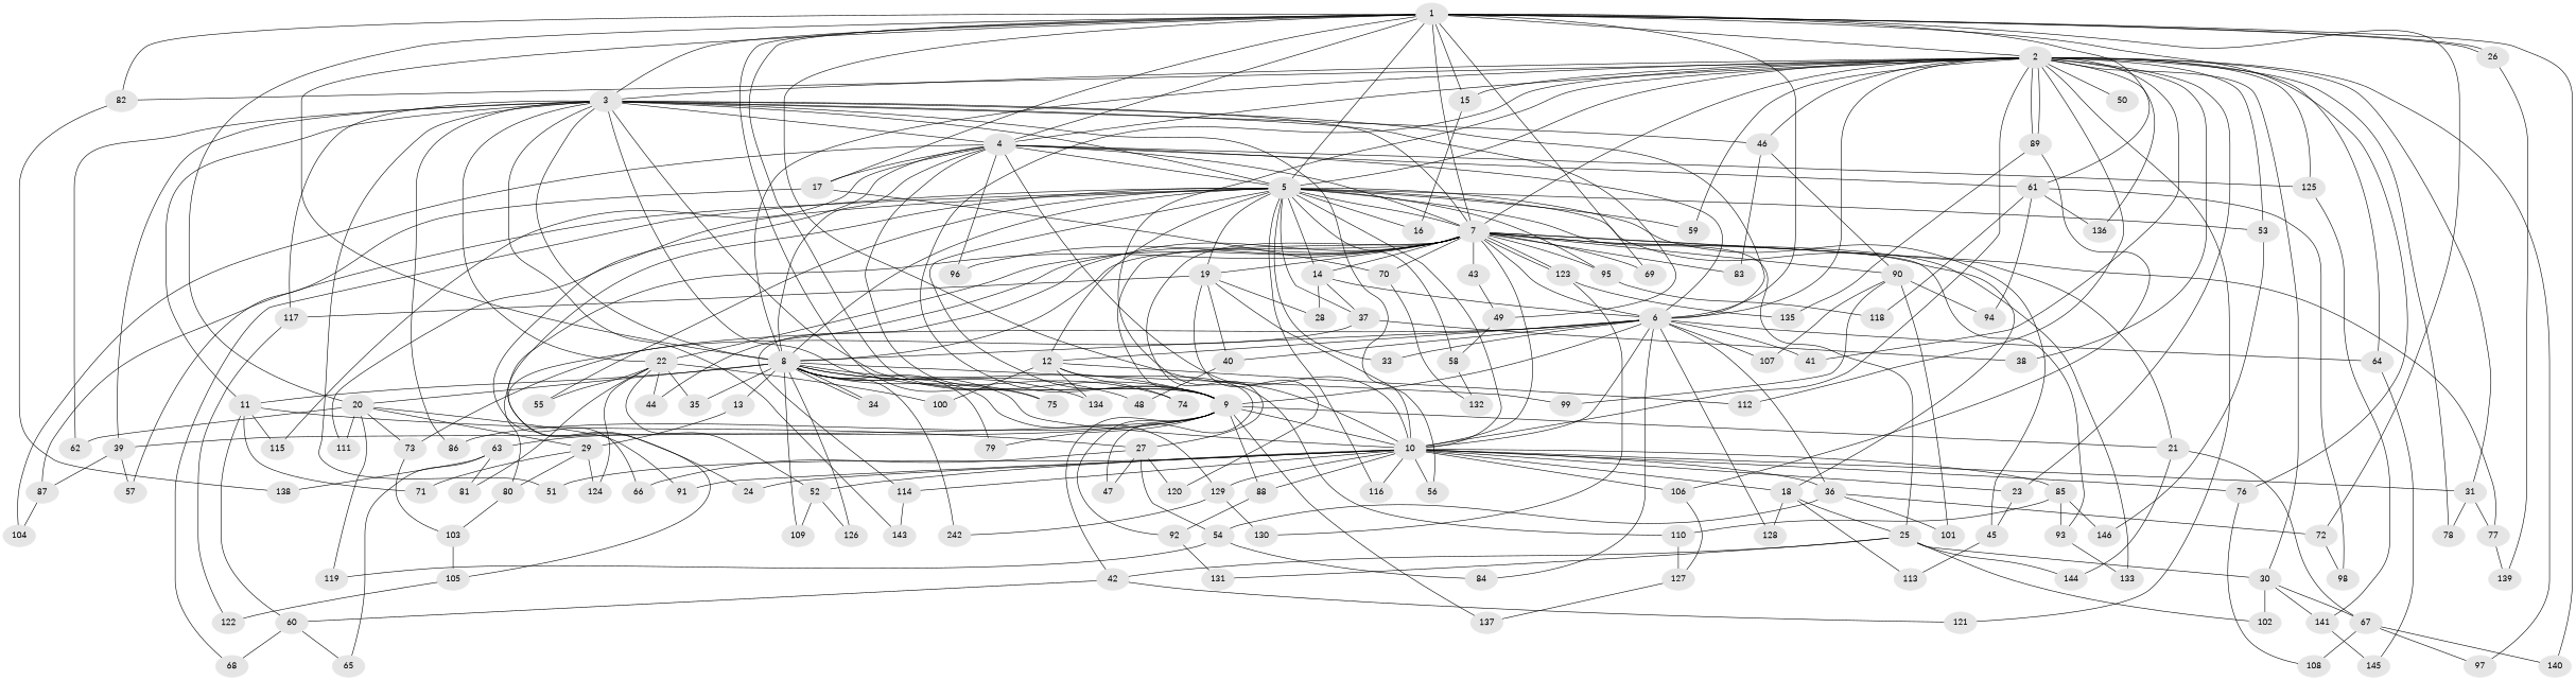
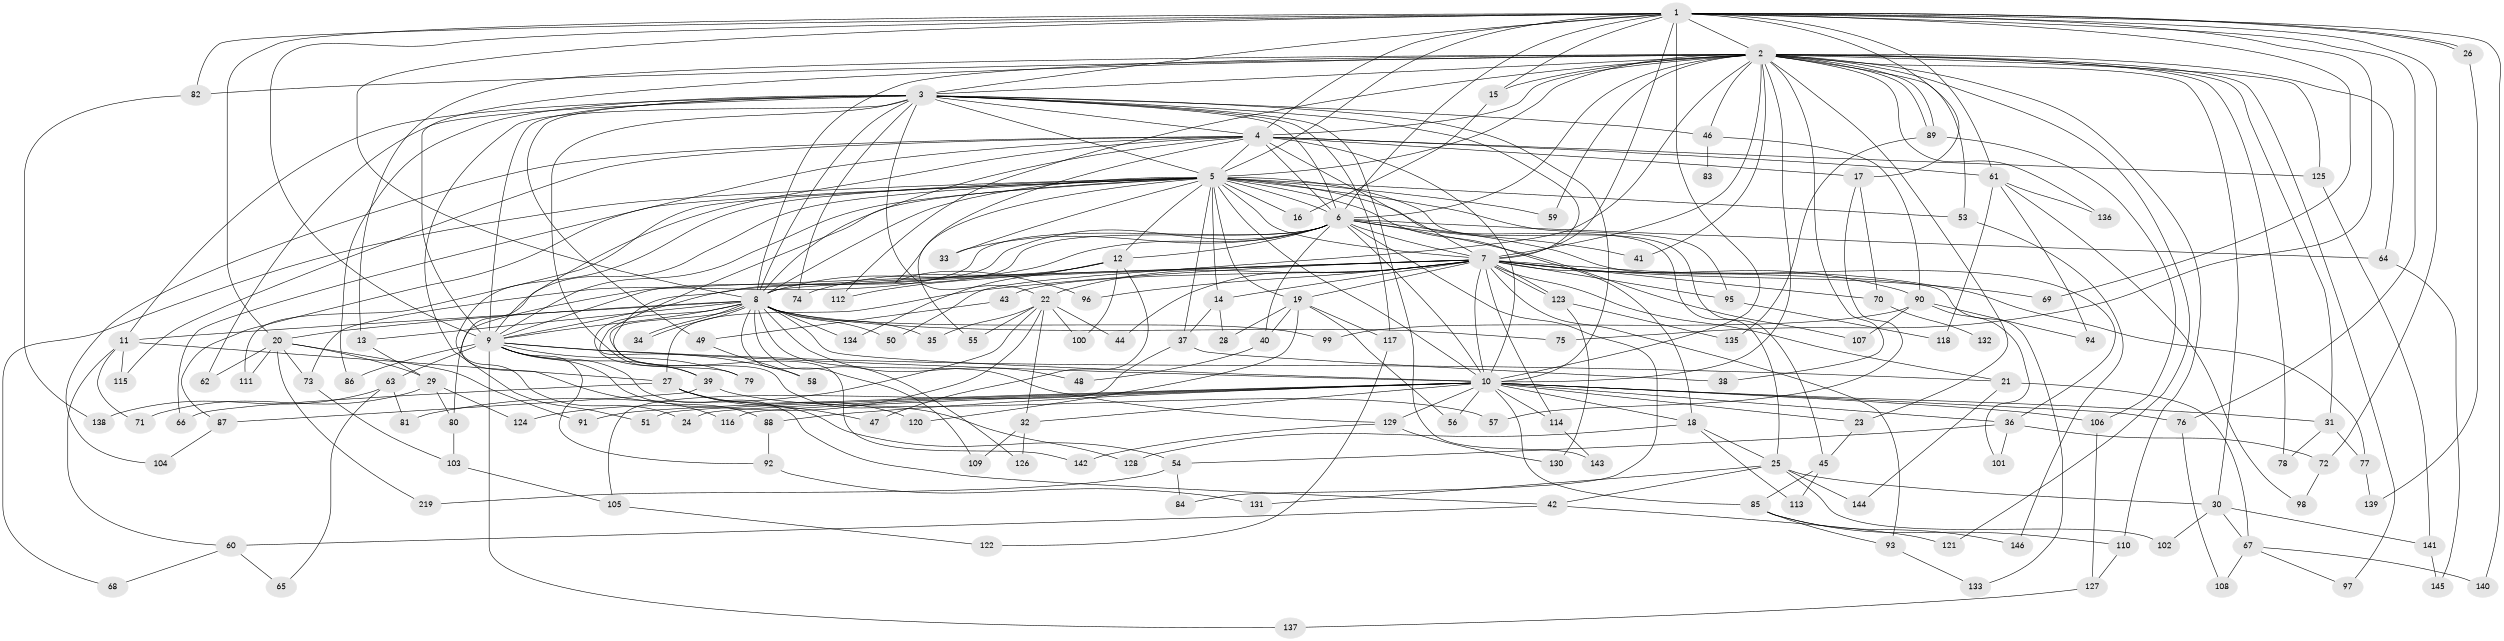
  graph {
    fontname=Lato
    node [color=gray90 fontname=Lato style=filled]
    edge [fontname=Lato]
    1
    2
    3
    4
    5
    6
    7
    8
    9
    10
    15
    17
    20
    26
    61
    69
    72
    75
    76
    82
    140
    13
    23
    30
    31
    38
    41
    46
    50
    53
    59
    64
    78
    89
    97
    110
    112
    121
    125
    136
    11
    22
    39
    49
    51
    62
    74
    86
    117
    143
    66
    96
    104
    115
    12
    14
    16
    18
    19
    24
    25
    33
    37
    45
    55
    58
    68
    87
    95
    111
    116
    36
    40
    73
    84
    107
    128
    21
    27
    43
    44
    70
    77
    80
    83
    90
    93
    114
    123
    133
    34
    35
    48
    79
    99
    109
    126
    129
    134
-   142 [label=242]
+   142
    42
    63
    88
    92
    137
-   52
+   52 [label=32]
    56
    85
    91
    106
    57
    29
-   119
+   119 [label=219]
    139
    94
    98
    118
    108
    138
    67
    102
    141
    146
    145
    135
    127
    60
    71
    100
    81
    124
    122
    47
    28
    113
    120
    144
    131
    105
    132
    54
    101
    103
    130
    65
    1 -- 2
    1 -- 3
    1 -- 4
    1 -- 5
    1 -- 6
    1 -- 7
    1 -- 8
    1 -- 9
    1 -- 10
    1 -- 15
    1 -- 17
    1 -- 20
    1 -- 26
    1 -- 26
    1 -- 61
    1 -- 69
    1 -- 72
    1 -- 75
    1 -- 76
    1 -- 82
    1 -- 140
    2 -- 3
    2 -- 4
    2 -- 5
    2 -- 6
    2 -- 7
    2 -- 8
    2 -- 9
    2 -- 10
    2 -- 15
    2 -- 82
+   2 -- 13
    2 -- 23
    2 -- 30
    2 -- 31
    2 -- 38
    2 -- 41
    2 -- 46
    2 -- 50
    2 -- 53
    2 -- 59
    2 -- 64
    2 -- 78
    2 -- 89
    2 -- 89
    2 -- 97
    2 -- 110
    2 -- 112
    2 -- 121
    2 -- 125
    2 -- 136
    3 -- 4
    3 -- 5
    3 -- 6
    3 -- 7
    3 -- 8
    3 -- 9
    3 -- 10
    3 -- 46
    3 -- 11
    3 -- 22
    3 -- 39
    3 -- 49
    3 -- 51
    3 -- 62
    3 -- 74
    3 -- 86
    3 -- 117
    3 -- 143
    4 -- 5
    4 -- 6
    4 -- 7
    4 -- 8
    4 -- 9
    4 -- 10
    4 -- 17
    4 -- 61
    4 -- 125
    4 -- 66
    4 -- 96
    4 -- 104
    4 -- 115
-   14 -- 6
+   5 -- 6
    5 -- 7
    5 -- 8
    5 -- 9
    5 -- 10
    5 -- 53
    5 -- 59
    5 -- 12
    5 -- 14
    5 -- 16
    5 -- 18
    5 -- 19
    5 -- 24
    5 -- 25
    5 -- 33
    5 -- 37
    5 -- 45
    5 -- 55
    5 -- 58
    5 -- 68
    5 -- 87
    5 -- 95
    5 -- 111
    5 -- 116
    6 -- 7
    6 -- 8
    6 -- 9
    6 -- 10
    6 -- 41
    6 -- 64
    6 -- 12
    6 -- 33
    6 -- 36
    6 -- 40
    6 -- 73
    6 -- 84
    6 -- 107
    6 -- 128
    7 -- 8
    7 -- 9
    7 -- 10
    7 -- 69
    7 -- 22
    7 -- 96
    7 -- 14
    7 -- 19
    7 -- 95
    7 -- 21
    7 -- 27
    7 -- 43
    7 -- 44
    7 -- 70
    7 -- 77
    7 -- 80
-   7 -- 83
    7 -- 90
    7 -- 93
    7 -- 114
    7 -- 123
    7 -- 123
    7 -- 133
    8 -- 9
    8 -- 10
    8 -- 20
    8 -- 75
    8 -- 13
+   8 -- 50
    8 -- 11
    8 -- 34
    8 -- 34
    8 -- 35
    8 -- 48
    8 -- 79
    8 -- 99
    8 -- 109
    8 -- 126
    8 -- 129
    8 -- 134
    8 -- 142
    9 -- 10
    9 -- 39
    9 -- 86
    9 -- 21
    9 -- 79
    9 -- 42
    9 -- 63
    9 -- 88
    9 -- 92
    9 -- 137
    10 -- 76
    10 -- 23
    10 -- 31
    10 -- 51
    10 -- 18
    10 -- 24
    10 -- 116
    10 -- 36
    10 -- 114
    10 -- 129
    10 -- 88
    10 -- 52
    10 -- 56
    10 -- 85
    10 -- 91
    10 -- 106
    15 -- 16
    17 -- 70
    17 -- 57
    20 -- 62
    20 -- 111
    20 -- 73
    20 -- 91
    20 -- 29
    20 -- 119
    26 -- 139
    61 -- 136
    61 -- 94
    61 -- 98
    61 -- 118
    72 -- 98
    76 -- 108
    82 -- 138
    13 -- 29
    23 -- 45
    30 -- 67
    30 -- 102
    30 -- 141
    31 -- 78
    31 -- 77
    46 -- 83
    46 -- 90
    53 -- 146
    64 -- 145
    89 -- 106
    89 -- 135
    110 -- 127
    125 -- 141
    11 -- 115
    11 -- 27
    11 -- 60
    11 -- 71
    22 -- 55
    22 -- 44
    22 -- 35
    22 -- 52
    22 -- 100
    22 -- 81
    22 -- 124
    39 -- 87
    39 -- 57
    49 -- 58
    117 -- 122
    12 -- 112
    12 -- 74
    12 -- 134
    12 -- 100
    12 -- 47
    14 -- 37
    14 -- 28
    18 -- 25
    18 -- 128
    18 -- 113
    19 -- 117
    19 -- 40
    19 -- 56
    19 -- 28
    19 -- 120
    25 -- 30
    25 -- 42
    25 -- 102
    25 -- 144
    25 -- 131
    37 -- 38
    37 -- 105
+   45 -- 85
    45 -- 113
-   58 -- 132
    87 -- 104
    95 -- 118
    36 -- 72
    36 -- 54
    36 -- 101
    40 -- 48
    73 -- 103
    21 -- 67
    21 -- 144
    27 -- 66
    27 -- 47
    27 -- 120
    27 -- 54
    43 -- 49
    70 -- 132
    77 -- 139
    80 -- 103
    90 -- 107
    90 -- 99
    90 -- 94
    90 -- 101
    93 -- 133
    114 -- 143
    123 -- 135
    123 -- 130
    129 -- 142
    129 -- 130
    42 -- 121
    42 -- 60
    63 -- 138
    63 -- 81
    63 -- 65
    88 -- 92
    92 -- 131
    52 -- 109
    52 -- 126
    85 -- 110
    85 -- 93
    85 -- 146
    106 -- 127
    29 -- 80
    29 -- 71
    29 -- 124
    67 -- 140
    67 -- 97
    67 -- 108
    141 -- 145
    127 -- 137
    60 -- 68
    60 -- 65
    105 -- 122
    54 -- 84
    54 -- 119
    103 -- 105
  }
